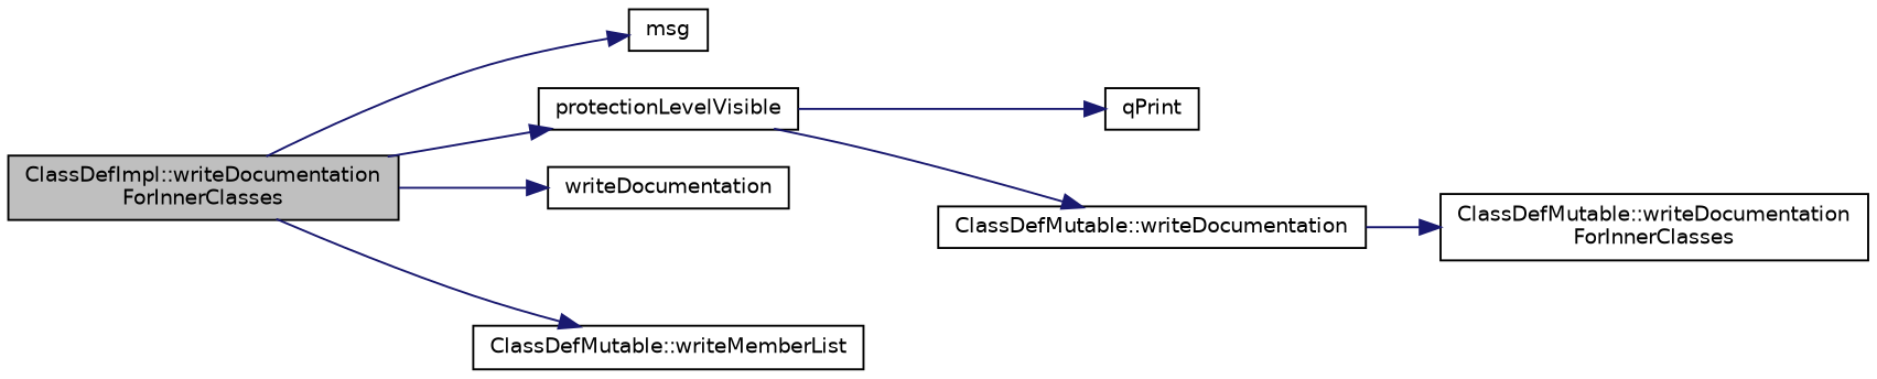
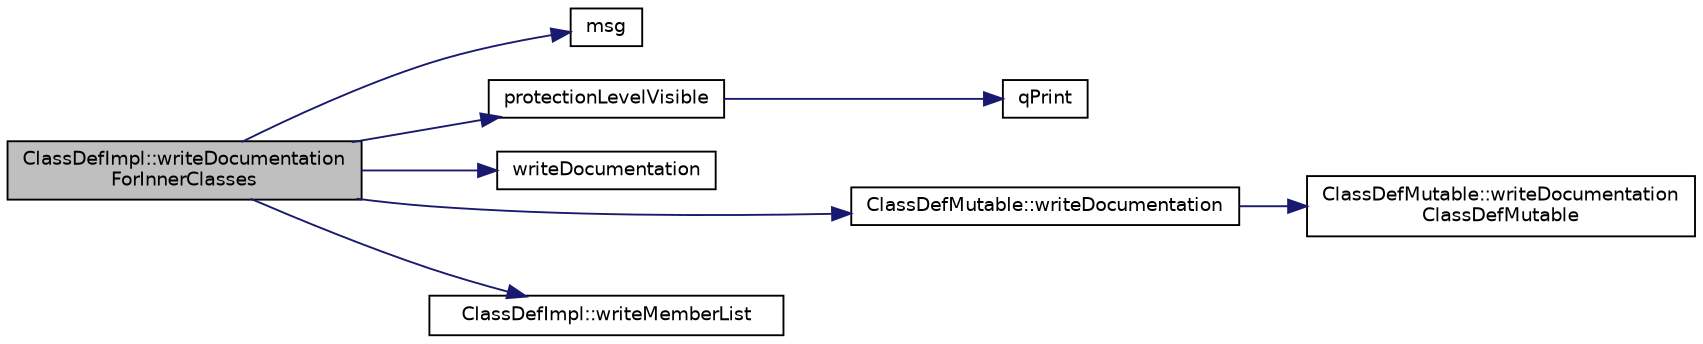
  digraph {
    rankdir=LR
    node [color=black fillcolor=white fontname=Helvetica fontsize=10 shape=record style=filled]
    edge [color=midnightblue fontname=Helvetica fontsize=10 labelfontname=Helvetica labelfontsize=10 style=solid]
    n1 [fillcolor=grey75 fontcolor=black height=0.2 label="ClassDefImpl::writeDocumentation\lForInnerClasses" width=0.4]
    n2 [height=0.2 label=msg width=0.4]
    n3 [height=0.2 label=protectionLevelVisible width=0.4]
    n4 [height=0.2 label=writeDocumentation width=0.4]
    n5 [height=0.2 label="ClassDefMutable::writeDocumentation" width=0.4]
-   n6 [height=0.2 label="ClassDefMutable::writeMemberList" width=0.4]
+   n6 [height=0.2 label="ClassDefImpl::writeMemberList" width=0.4]
    n7 [height=0.2 label=qPrint width=0.4]
-   n8 [height=0.2 label="ClassDefMutable::writeDocumentation\lForInnerClasses" width=0.4]
+   n8 [height=0.2 label="ClassDefMutable::writeDocumentation\lClassDefMutable" width=0.4]
    n1 -> n2
    n1 -> n3
    n1 -> n4
-   n3 -> n5
+   n1 -> n5
    n1 -> n6
    n3 -> n7
    n5 -> n8
  }
